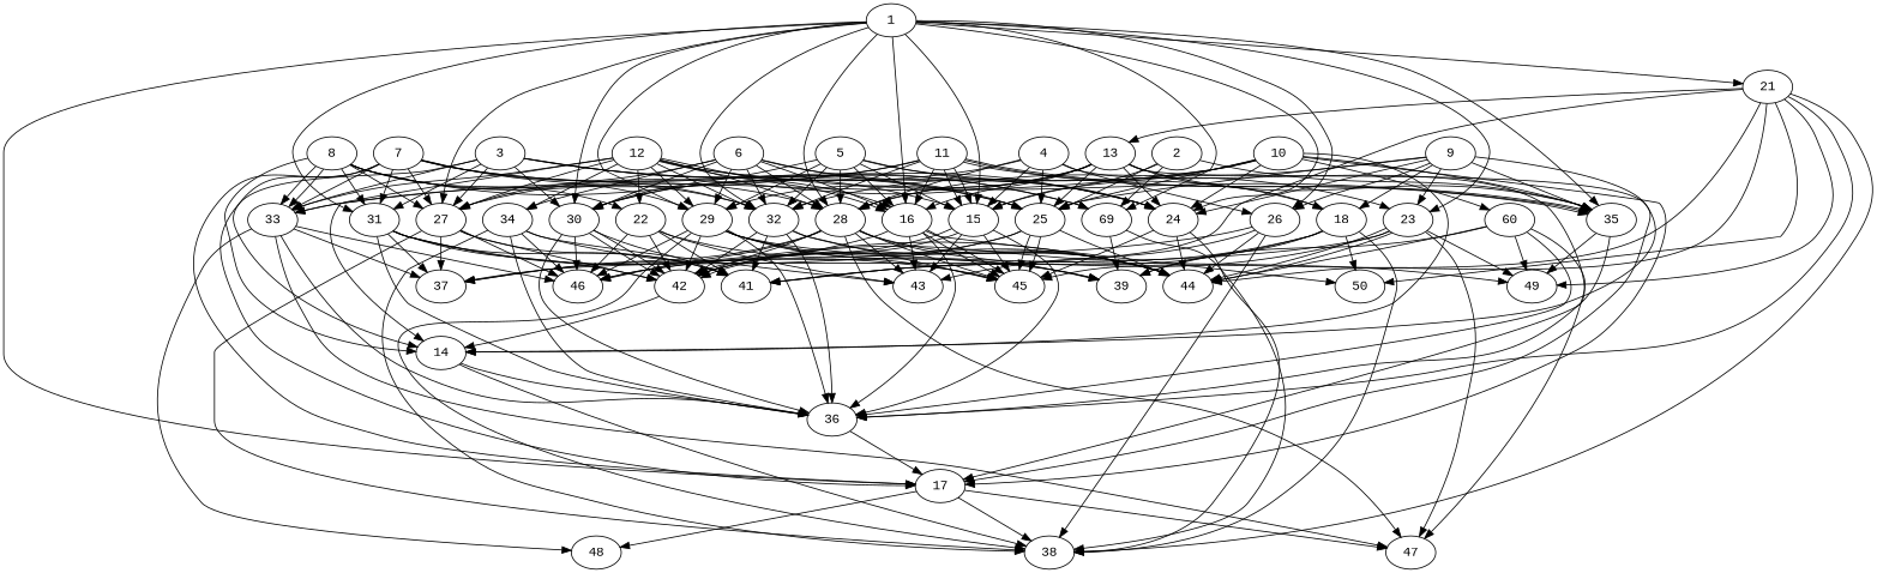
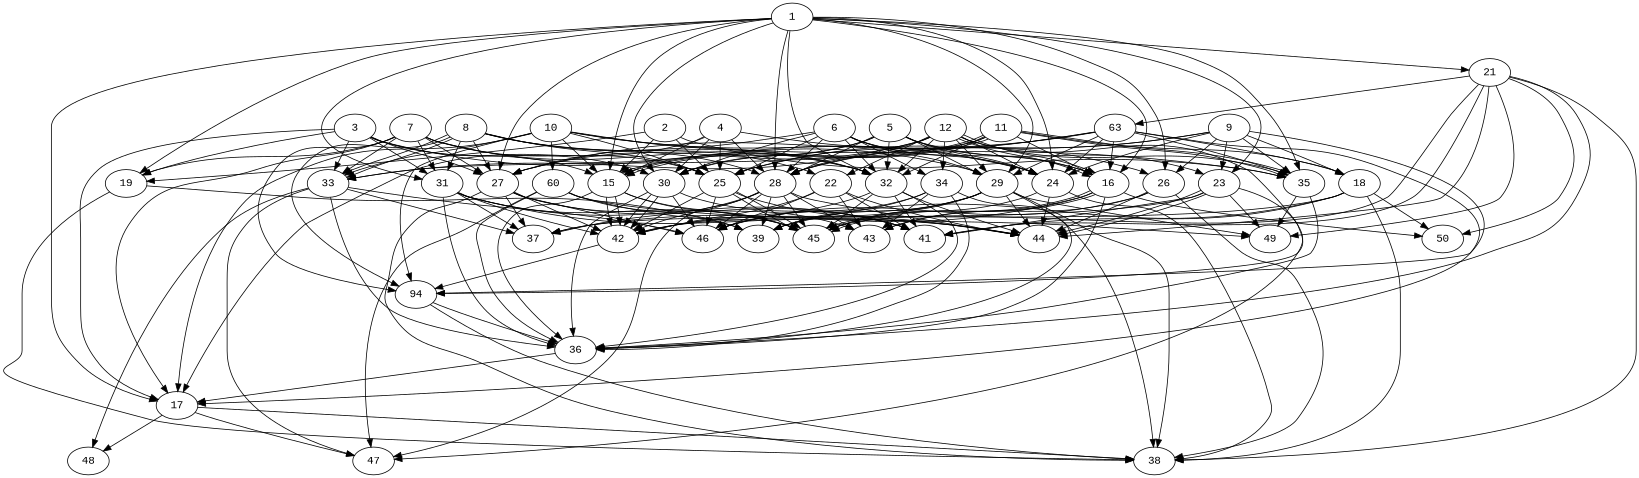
  digraph {
    fontname="Liberation Mono"
    node [alpha=0.15 fontname="Liberation Mono"]
    edge [fontname="Liberation Mono"]
    1 [alpha=0.05 expect_size=34540544]
    15 [alpha=0.14 expect_size=36695040]
    16 [expect_size=38795264]
    17 [alpha=0.18 expect_size=9864192]
-   19 [alpha=0.16 expect_size=25831424 label=69]
+   19 [alpha=0.16 expect_size=25831424]
    21 [alpha=0.01 expect_size=23602176]
    23 [alpha=0.20 expect_size=15042560]
    24 [expect_size=51435520]
    26 [alpha=0.07 expect_size=18551808]
    27 [expect_size=6778880]
    28 [alpha=0.01 expect_size=48727040]
    29 [alpha=0.14 expect_size=30396416]
    30 [alpha=0.16 expect_size=20901888]
    31 [alpha=0.17 expect_size=26127360]
    32 [alpha=0.01 expect_size=28184576]
    35 [alpha=0.07 expect_size=7962624]
    36 [alpha=0.00 expect_size=15496192]
    42 [alpha=0.20 expect_size=36129792]
    43 [alpha=0.19 expect_size=38197248]
    45 [alpha=0.09 expect_size=15509504]
    37 [alpha=0.16 expect_size=31630336]
    50 [alpha=0.17 expect_size=39275520]
    38 [alpha=0.18 expect_size=19202048]
    47 [alpha=0.02 expect_size=33290240]
    48 [alpha=0.18 expect_size=23046144]
    39 [alpha=0.09 expect_size=20925440]
    41 [alpha=0.04 expect_size=44156928]
    44 [alpha=0.18 expect_size=43681792]
    49 [alpha=0.04 expect_size=18178048]
-   13 [expect_size=45751296]
+   13 [expect_size=45751296 label=63]
    46 [alpha=0.05 expect_size=32318464]
-   14 [alpha=0.12 expect_size=15354880]
+   14 [alpha=0.12 expect_size=15354880 label=94]
    2 [alpha=0.13 expect_size=45854720]
    25 [alpha=0.03 expect_size=33291264]
    3 [alpha=0.07 expect_size=22496256]
    33 [alpha=0.02 expect_size=20500480]
    4 [alpha=0.09 expect_size=32719872]
    5 [alpha=0.01 expect_size=37339136]
    6 [alpha=0.08 expect_size=41127936]
    34 [alpha=0.08 expect_size=20329472]
    7 [alpha=0.05 expect_size=15265792]
    8 [alpha=0.02 expect_size=47955968]
    22 [alpha=0.17 expect_size=13663232]
    9 [alpha=0.04 expect_size=21888000]
    18 [alpha=0.12 expect_size=21834752]
    10 [expect_size=27006976]
    n47 [alpha=0.02 expect_size=35489792 label=60]
    11 [alpha=0.16 expect_size=48315392]
    12 [alpha=0.01 expect_size=14072832]
    1 -> 15
    1 -> 16
    1 -> 17
    1 -> 19
    1 -> 21
    1 -> 23
    1 -> 24
    1 -> 26
    1 -> 27
    1 -> 28
    1 -> 29
    1 -> 30
    1 -> 31
    1 -> 32
    1 -> 35
    15 -> 36
    15 -> 42
    15 -> 42
    15 -> 43
    15 -> 45
    16 -> 36
    16 -> 43
    16 -> 45
    16 -> 45
    16 -> 37
    16 -> 50
    17 -> 38
    17 -> 47
    17 -> 48
    19 -> 38
    19 -> 39
    21 -> 36
    21 -> 45
    21 -> 50
    21 -> 38
    21 -> 41
    21 -> 44
    21 -> 49
    21 -> 13
    23 -> 37
    23 -> 47
    23 -> 41
    23 -> 44
    23 -> 44
    23 -> 49
    24 -> 45
    24 -> 38
    24 -> 44
    26 -> 43
    26 -> 38
    26 -> 44
    26 -> 46
    27 -> 42
+   27 -> 45
    27 -> 37
    27 -> 38
    27 -> 41
    27 -> 46
    28 -> 42
    28 -> 43
    28 -> 45
    28 -> 37
    28 -> 47
    28 -> 39
    28 -> 44
    28 -> 46
    29 -> 36
    29 -> 42
    29 -> 45
    29 -> 38
    29 -> 39
    29 -> 44
    29 -> 49
    29 -> 46
    30 -> 36
    30 -> 42
    30 -> 42
    30 -> 41
    30 -> 46
    31 -> 36
    31 -> 42
    31 -> 45
    31 -> 37
    31 -> 41
    31 -> 44
    32 -> 36
    32 -> 42
    32 -> 45
    32 -> 41
    32 -> 44
    35 -> 36
    35 -> 49
    36 -> 17
    42 -> 14
    13 -> 16
    13 -> 17
    13 -> 24
    13 -> 27
    13 -> 28
    13 -> 29
    13 -> 35
    13 -> 25
    13 -> 18
    14 -> 36
    14 -> 38
    2 -> 15
    2 -> 19
    2 -> 35
    2 -> 25
    25 -> 42
    25 -> 45
    25 -> 45
    25 -> 44
    25 -> 46
    3 -> 15
    3 -> 17
    3 -> 19
    3 -> 24
    3 -> 27
    3 -> 30
    3 -> 31
    3 -> 33
    33 -> 36
    33 -> 37
    33 -> 47
    33 -> 48
    33 -> 46
    4 -> 15
    4 -> 17
    4 -> 26
    4 -> 28
    4 -> 30
    4 -> 25
    5 -> 15
    5 -> 16
    5 -> 23
    5 -> 24
    5 -> 28
    5 -> 29
    5 -> 30
    5 -> 32
    6 -> 16
    6 -> 24
    6 -> 27
    6 -> 28
    6 -> 29
    6 -> 30
    6 -> 32
    6 -> 25
    6 -> 34
    34 -> 36
    34 -> 43
    34 -> 38
    34 -> 39
    34 -> 46
    7 -> 17
    7 -> 19
    7 -> 27
    7 -> 29
    7 -> 31
    7 -> 32
    7 -> 14
    7 -> 25
    7 -> 33
    8 -> 27
    8 -> 28
    8 -> 31
    8 -> 32
    8 -> 14
    8 -> 25
    8 -> 33
    8 -> 33
    8 -> 22
    22 -> 42
    22 -> 43
    22 -> 41
    22 -> 44
    22 -> 46
    9 -> 23
    9 -> 24
    9 -> 26
    9 -> 28
    9 -> 35
    9 -> 14
    9 -> 25
    9 -> 18
    18 -> 42
    18 -> 50
    18 -> 38
    18 -> 39
    18 -> 41
    10 -> 15
    10 -> 17
    10 -> 24
    10 -> 32
    10 -> 35
    10 -> 14
    10 -> 25
    10 -> 33
    10 -> n47
    n47 -> 36
    n47 -> 47
    n47 -> 39
    n47 -> 44
    n47 -> 49
    11 -> 15
    11 -> 15
    11 -> 16
    11 -> 30
    11 -> 32
    11 -> 35
    11 -> 35
    11 -> 33
    11 -> 18
    12 -> 16
    12 -> 16
    12 -> 24
    12 -> 27
    12 -> 28
    12 -> 29
    12 -> 32
    12 -> 35
    12 -> 14
    12 -> 33
    12 -> 34
    12 -> 22
  }
